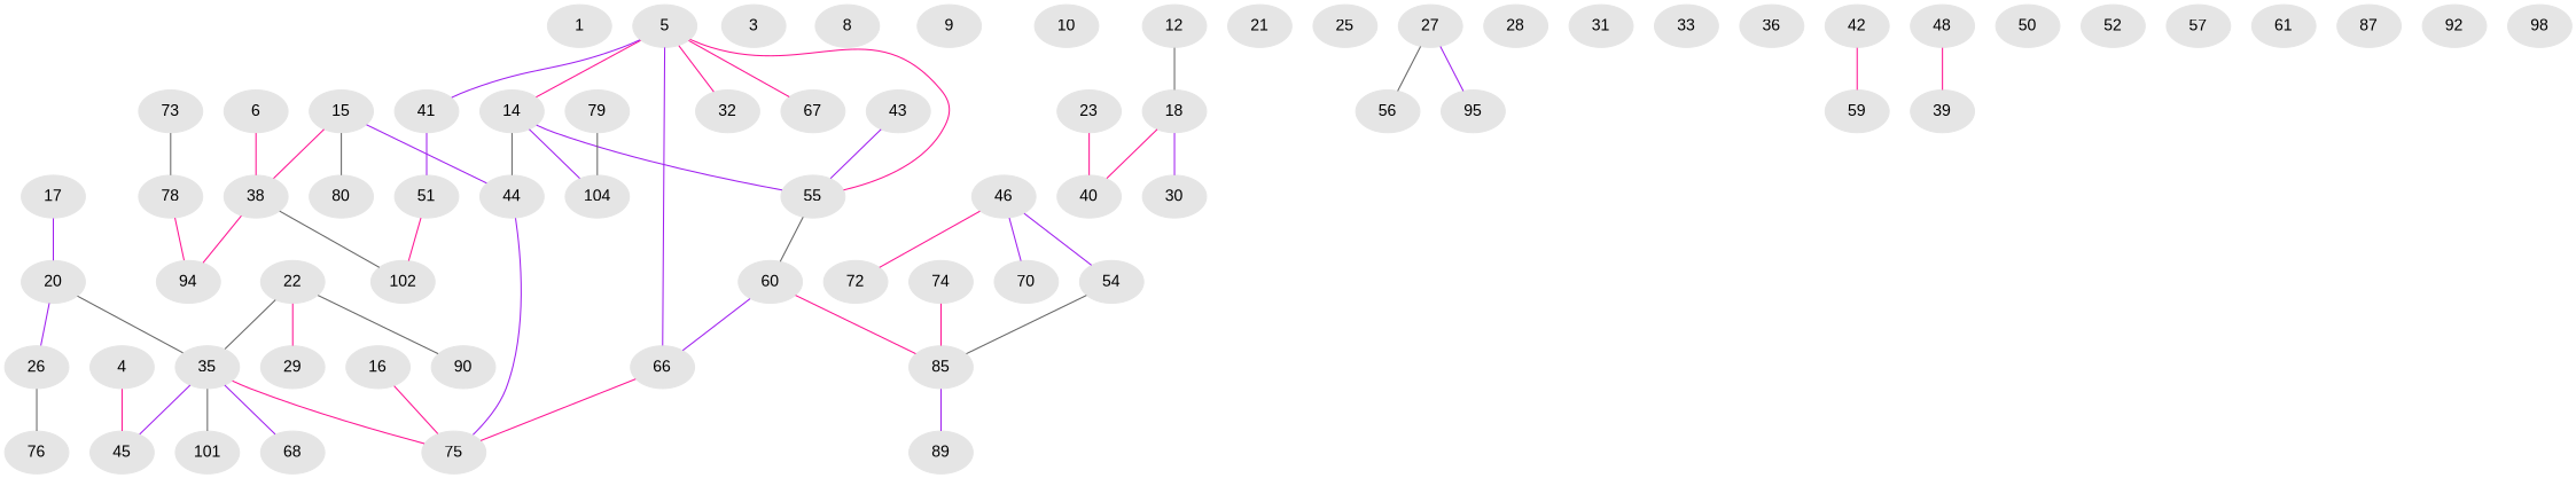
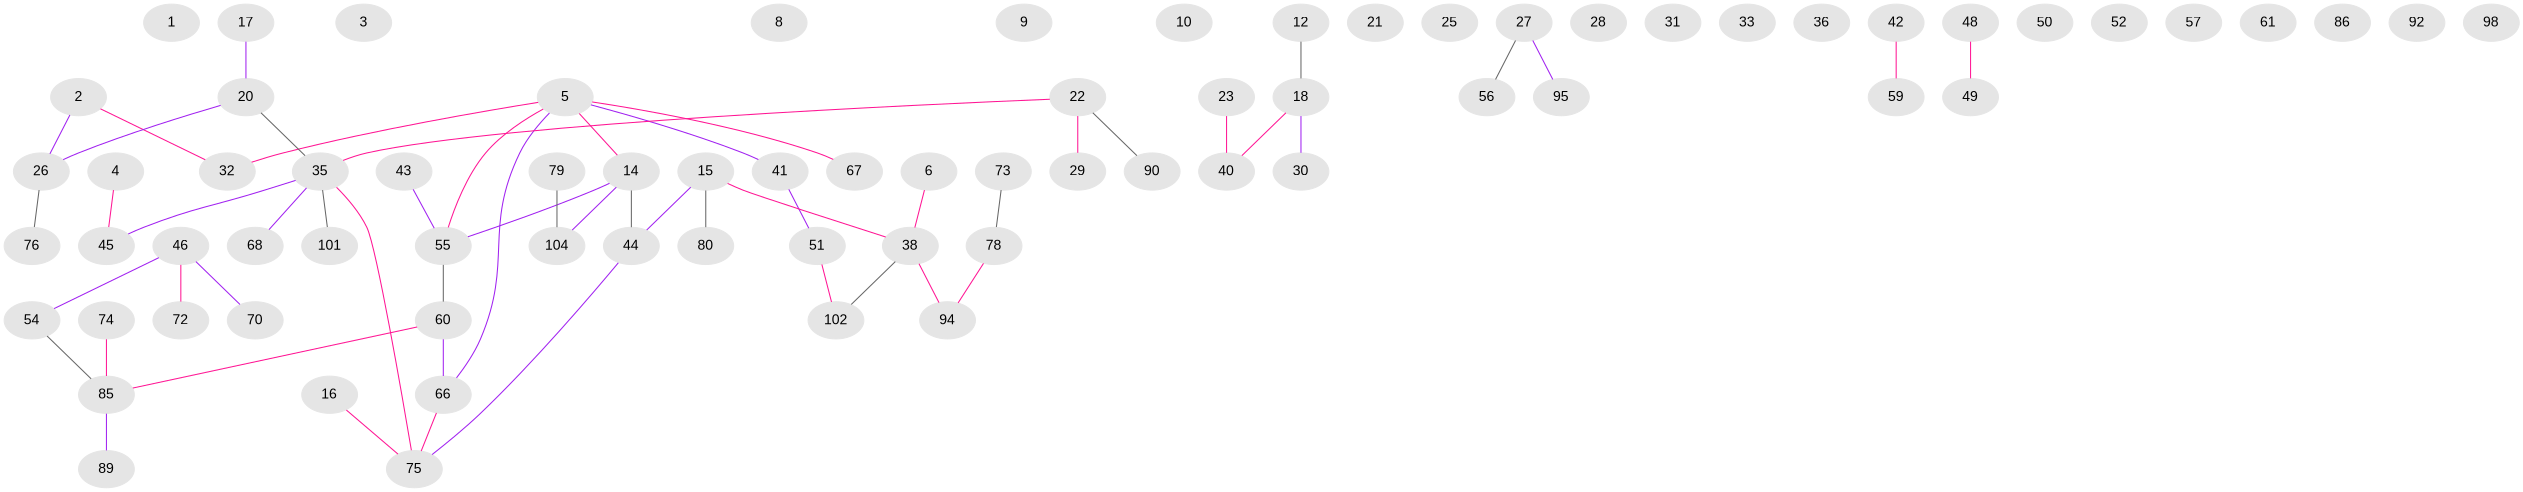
  graph {
    fontname="Liberation Sans"
    node [color=gray90 fontname="Liberation Sans" style=filled]
    edge [color=deeppink fontname="Liberation Sans"]
    1
+   2 [super="+64"]
    26 [super="+39"]
    32
    76 [super="+97"]
    3
    45 [super="+96"]
    4
    5 [super="+7"]
    14 [super="+24"]
    41
    55 [super="+62"]
    66 [super="+81"]
    67 [super="+84"]
    44 [super="+47"]
    104
    51 [super="+100"]
    60 [super="+63"]
    75 [super="+77"]
    6 [super="+11"]
    38 [super="+93"]
    94
    102
    8
    9
    10
    18 [super="+58"]
    30
    40
    12
    n31 [label=43]
    15 [super="+19"]
    80
    16 [super="+82"]
    17 [super="+53"]
    20 [super="+37"]
    35 [super="+103"]
    68
    101
    21
    22 [super="+34"]
    29
    90
    23 [super="+65"]
    25 [super="+43"]
    27 [super="+71"]
    56
    95
    28
    31
    33
    36
    42
    59
    46 [super="+88"]
    54 [super="+83"]
    70
    72
    85 [super="+99"]
    48 [super="+69"]
-   49 [label=39]
+   49
    50
    52
    89 [super="+105"]
    57
    61
    78 [super="+87"]
    73
    74 [super="+91"]
    79
-   86 [label=87]
+   86
    92
    98
+   2 -- 26 [color=purple]
+   2 -- 32
    26 -- 76 [color=gray40]
    4 -- 45
    5 -- 32
    5 -- 14
    5 -- 41 [color=purple]
    5 -- 55
    5 -- 66 [color=purple]
    5 -- 67
    14 -- 55 [color=purple]
    14 -- 44 [color=gray40]
    14 -- 104 [color=purple]
    41 -- 51 [color=purple]
    55 -- 60 [color=gray40]
    66 -- 75
    44 -- 75 [color=purple]
    51 -- 102
    60 -- 66 [color=purple]
    60 -- 85
    6 -- 38
    38 -- 94
    38 -- 102 [color=gray40]
    18 -- 30 [color=purple]
    18 -- 40
    12 -- 18 [color=gray40]
    n31 -- 55 [color=purple]
    15 -- 44 [color=purple]
    15 -- 38
    15 -- 80 [color=gray40]
    16 -- 75
    17 -- 20 [color=purple]
    20 -- 26 [color=purple]
    20 -- 35 [color=gray40]
    35 -- 45 [color=purple]
    35 -- 75
    35 -- 68 [color=purple]
    35 -- 101 [color=gray40]
-   22 -- 35 [color=gray40]
+   22 -- 35
    22 -- 29
    22 -- 90 [color=gray40]
    23 -- 40 [weight=2]
    27 -- 56 [color=gray40]
    27 -- 95 [color=purple]
    42 -- 59
    46 -- 54 [color=purple]
    46 -- 70 [color=purple]
    46 -- 72 [weight=2]
    54 -- 85 [color=gray40]
    85 -- 89 [color=purple]
    48 -- 49
    78 -- 94
    73 -- 78 [color=gray40]
    74 -- 85
    79 -- 104 [color=gray40]
  }
